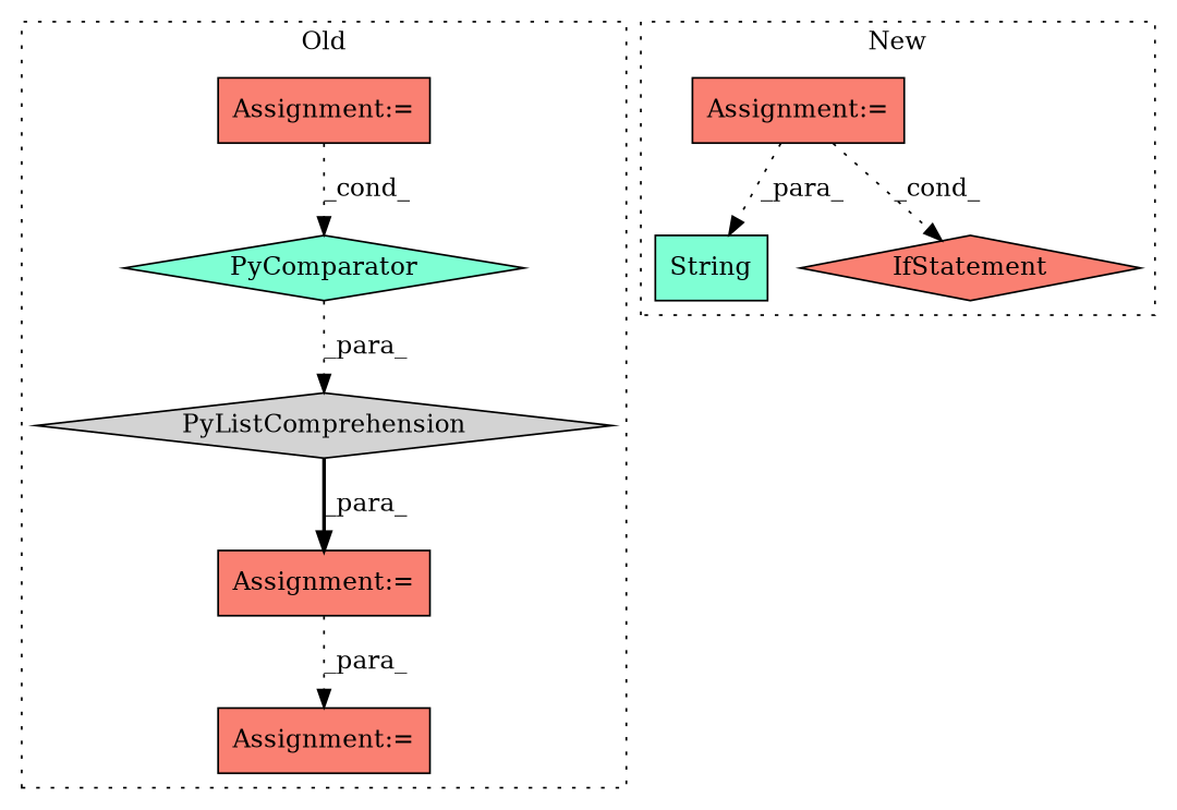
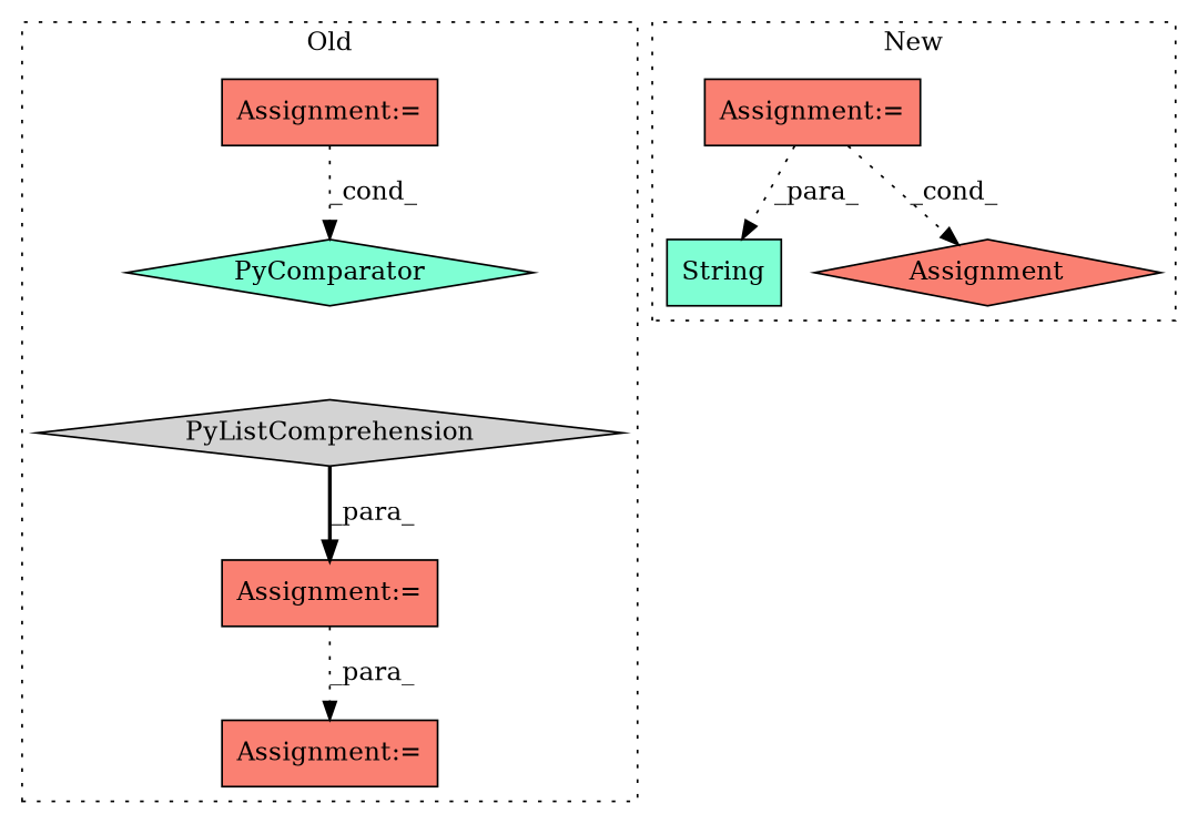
  digraph {
    node [a=7 fillcolor=salmon l=38 s=5673 shape=box style=filled]
    edge [style=dotted]
    n1 [a=113 fillcolor=aquamarine label=PyComparator shape=diamond]
    n2 [label="Assignment:="]
    n3 [l="53,2" label="Assignment:=" s="5818,5899"]
    n4 [a=109 fillcolor=lightgrey l=124 label=PyListComprehension s=5595 shape=diamond]
    n5 [l=12 label="Assignment:=" s=5583]
    n6 [a=32 fillcolor=aquamarine l="7,1" label=String s="7600,7609"]
-   n7 [a=25 l="10,2" label=IfStatement s="7460,7515" shape=diamond]
+   n7 [a=25 l="10,2" label=Assignment s="7460,7515" shape=diamond]
    n8 [l="53,2" label="Assignment:=" s="7370,7450"]
    subgraph cluster_1 {
      label=Old
      style=dotted
      n1
      n2
      n3
      n4
      n5
    }
    subgraph cluster_2 {
      label=New
      style=dotted
      n6
      n7
      n8
    }
-   n1 -> n4 [label=_para_]
    n2 -> n1 [label=_cond_]
    n4 -> n5 [label=_para_ style=bold]
    n5 -> n3 [label=_para_]
    n8 -> n6 [label=_para_]
    n8 -> n7 [label=_cond_]
  }
